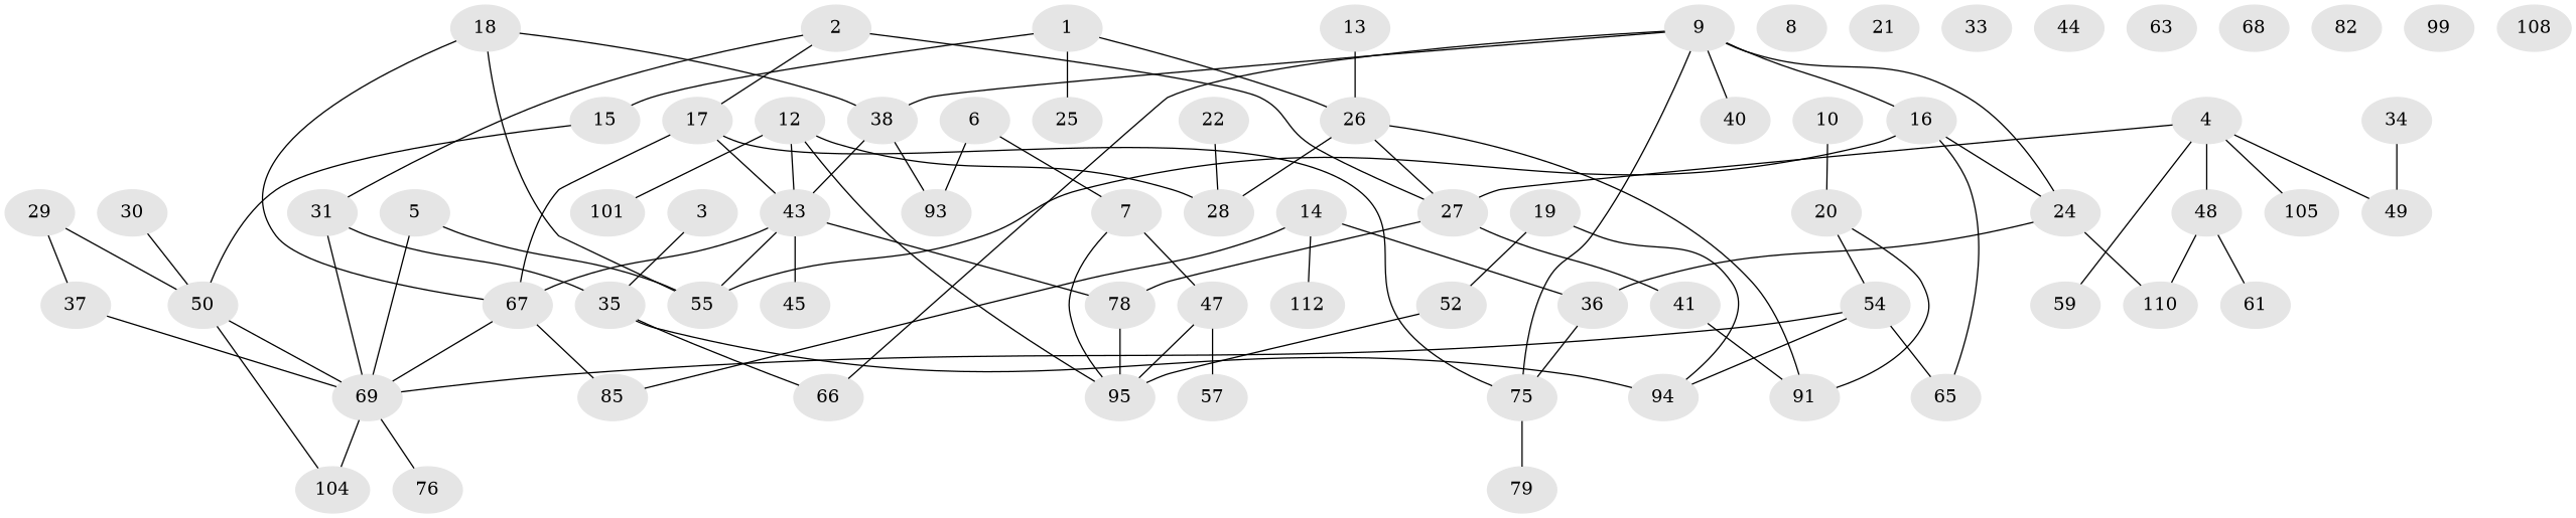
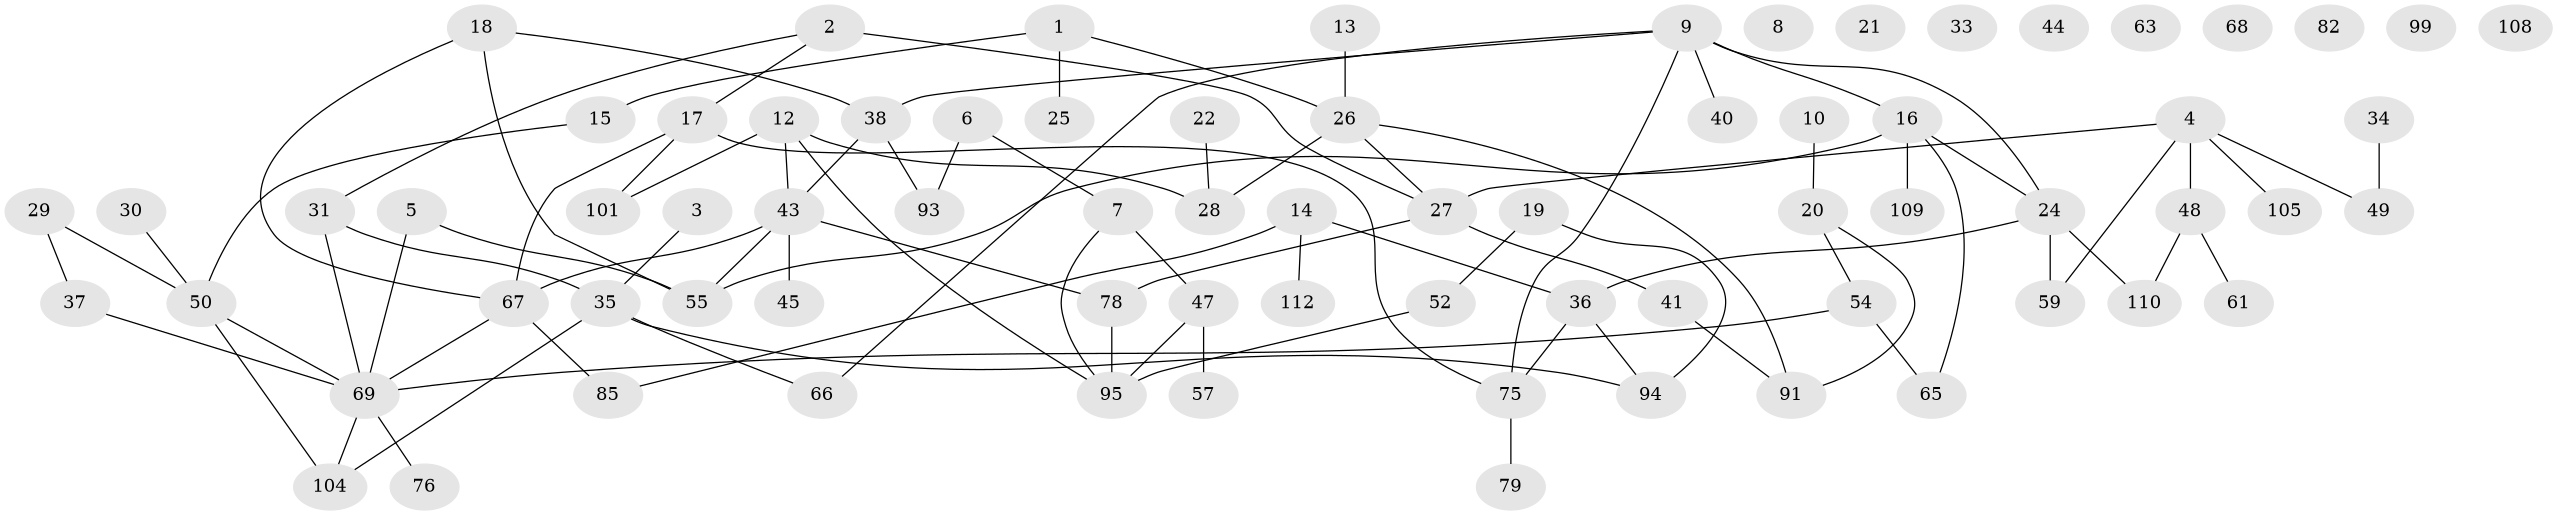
  graph {
    node [color=gray90 style=filled]
    1 [super="+98"]
    15
    25
    26 [super="+39"]
    50 [super="+88"]
    27 [super="+92"]
    28 [super="+32"]
    91
    2 [super="+90"]
    17 [super="+81"]
    31
    75
    101
    67 [super="+71"]
    41 [super="+89"]
    78 [super="+97"]
    35 [super="+74"]
    69 [super="+72"]
    66
    94 [super="+100"]
    104
    3
    4 [super="+11"]
    48 [super="+102"]
    49 [super="+84"]
    59 [super="+60"]
    105
    110
    61
    5 [super="+70"]
    55 [super="+103"]
    76
    6 [super="+83"]
    7 [super="+96"]
    93
    47 [super="+73"]
    95
    57
    8
    9 [super="+53"]
    16 [super="+46"]
    24 [super="+64"]
    38 [super="+107"]
    40
    65
+   109 [super="+111"]
    36 [super="+77"]
    43 [super="+62"]
    79
    10 [super="+56"]
    20 [super="+23"]
    54 [super="+58"]
    12 [super="+42"]
    45
    14 [super="+51"]
    85 [super="+106"]
    112
    13
    18 [super="+86"]
    52 [super="+80"]
    19
    21
    22
    29
    37
    30
    33
    34
    44
    63
    68
    82 [super="+87"]
    99
    108
    1 -- 15
    1 -- 25
    1 -- 26
    15 -- 50
    26 -- 27
    26 -- 28 [weight=2]
    26 -- 91
    50 -- 69
    50 -- 104
    27 -- 41
    27 -- 78
    2 -- 27 [weight=2]
    2 -- 17
    2 -- 31
    17 -- 75
-   17 -- 43
+   17 -- 101
    17 -- 67 [weight=2]
    31 -- 35
    31 -- 69
    75 -- 79
    67 -- 69
    67 -- 85
    41 -- 91
    78 -- 95
    35 -- 66
    35 -- 94
+   35 -- 104
    69 -- 104
    69 -- 76
    3 -- 35
    4 -- 27
    4 -- 48
    4 -- 49
    4 -- 59
    4 -- 105
    48 -- 110
    48 -- 61
    5 -- 69
    5 -- 55
    6 -- 7
    6 -- 93
    7 -- 47
    7 -- 95
    47 -- 95
    47 -- 57
    9 -- 75
    9 -- 66
    9 -- 16
    9 -- 24
    9 -- 38
    9 -- 40
    16 -- 55
    16 -- 24
    16 -- 65
+   16 -- 109
+   24 -- 59
    24 -- 110
    24 -- 36
    38 -- 93
    38 -- 43
    36 -- 75
    43 -- 67
    43 -- 78
    43 -- 55
    43 -- 45
    10 -- 20
    20 -- 91
    20 -- 54
    54 -- 69
-   54 -- 94
+   36 -- 94
    54 -- 65
    12 -- 28
    12 -- 101
    12 -- 95
    12 -- 43
    14 -- 36
    14 -- 85
    14 -- 112
    13 -- 26
    18 -- 67
    18 -- 55
    18 -- 38
    52 -- 95
    19 -- 94
    19 -- 52
    22 -- 28
    29 -- 50
    29 -- 37
    37 -- 69
    30 -- 50
    34 -- 49
  }
